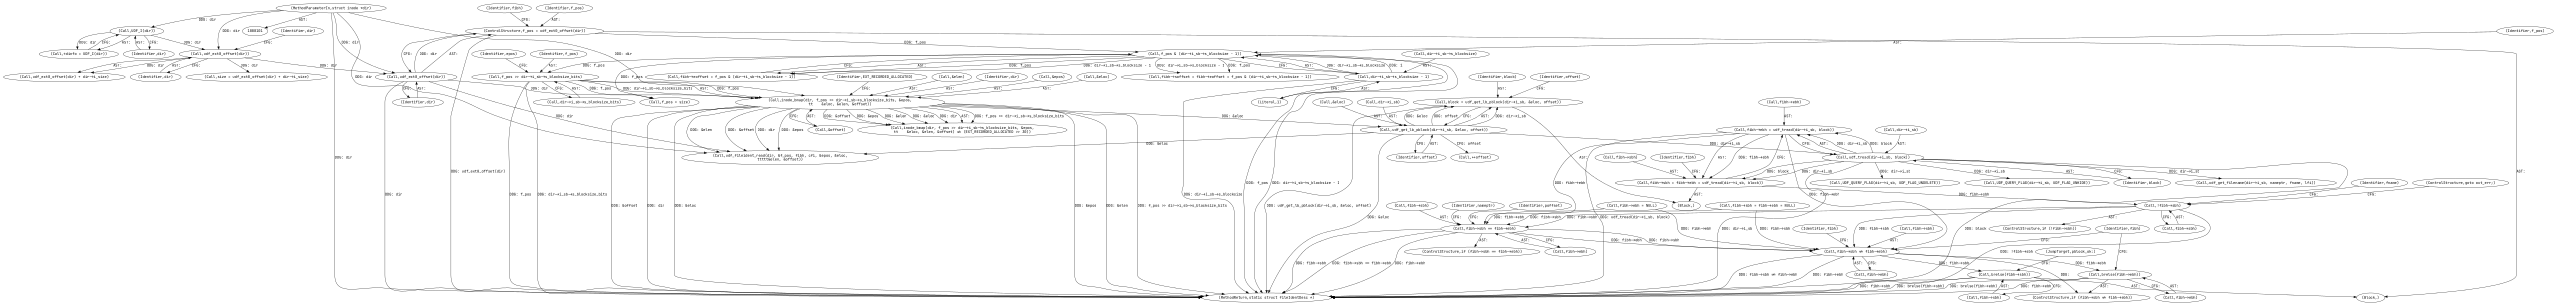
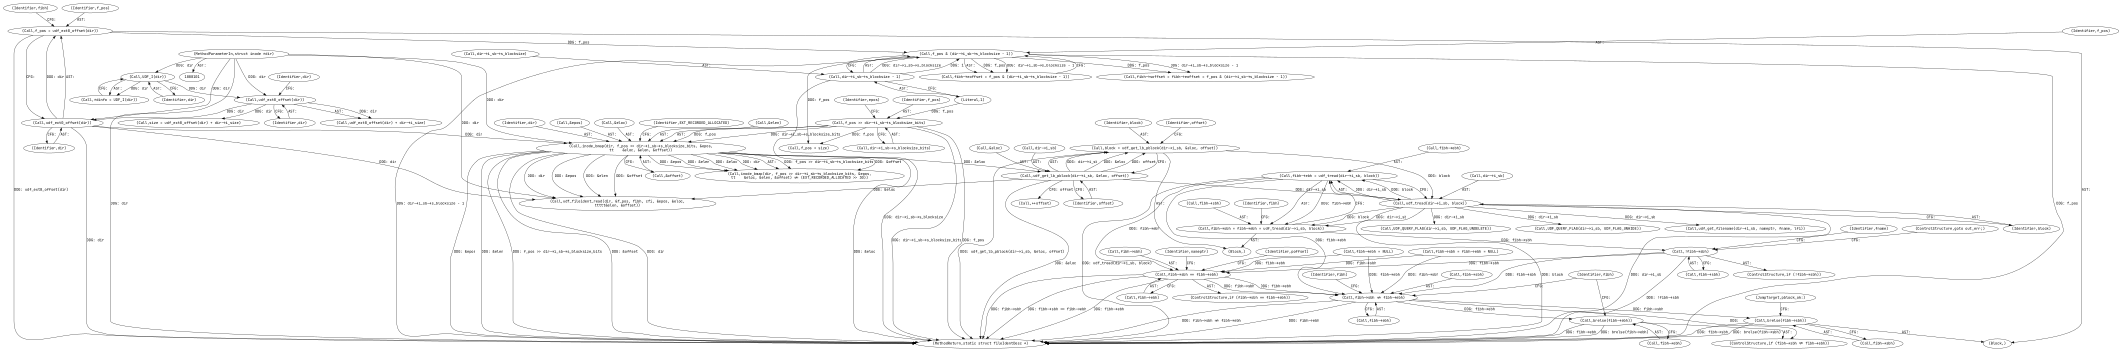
  digraph {
    fontname="JetBrains Mono"
    node [fontname="JetBrains Mono"]
    edge [fontname="JetBrains Mono"]
    n1 [label="(Call,fibh->ebh = udf_tread(dir->i_sb, block))"]
    n2 [label="(Call,udf_tread(dir->i_sb, block))"]
    n3 [label="(Call,fibh->sbh = fibh->ebh = udf_tread(dir->i_sb, block))"]
    n4 [label="(Call,fibh->sbh == fibh->ebh)"]
    n5 [label="(Call,fibh->sbh != fibh->ebh)"]
    n6 [label="(MethodReturn,static struct fileIdentDesc *)"]
    n7 [label="(Call,UDF_QUERY_FLAG(dir->i_sb, UDF_FLAG_UNDELETE))"]
    n8 [label="(Call,UDF_QUERY_FLAG(dir->i_sb, UDF_FLAG_UNHIDE))"]
    n9 [label="(Call,udf_get_filename(dir->i_sb, nameptr, fname, lfi))"]
    n10 [label="(Identifier,block)"]
    n11 [label="(Block,)"]
    n12 [label="(Call,!fibh->sbh)"]
    n13 [label="(Call,fibh->ebh)"]
    n14 [label="(ControlStructure,if (fibh->sbh == fibh->ebh))"]
    n15 [label="(Call,brelse(fibh->ebh))"]
    n16 [label="(Call,brelse(fibh->sbh))"]
    n17 [label="(Call,fibh->ebh)"]
    n18 [label="(ControlStructure,if (fibh->sbh != fibh->ebh))"]
    n19 [label="(Call,udf_get_lb_pblock(dir->i_sb, &eloc, offset))"]
    n20 [label="(Call,block = udf_get_lb_pblock(dir->i_sb, &eloc, offset))"]
    n21 [label="(Identifier,offset)"]
    n22 [label="(Call,++offset)"]
    n23 [label="(Call,udf_fileident_read(dir, &f_pos, fibh, cfi, &epos, &eloc,\n\t\t\t\t\t&elen, &offset))"]
    n24 [label="(Call,inode_bmap(dir, f_pos >> dir->i_sb->s_blocksize_bits, &epos,\n\t\t    &eloc, &elen, &offset))"]
    n25 [label="(Call,&offset)"]
    n26 [label="(Call,inode_bmap(dir, f_pos >> dir->i_sb->s_blocksize_bits, &epos,\n\t\t    &eloc, &elen, &offset) != (EXT_RECORDED_ALLOCATED >> 30))"]
    n27 [label="(Call,udf_ext0_offset(dir))"]
-   n28 [label="(ControlStructure,f_pos = udf_ext0_offset(dir))"]
+   n28 [label="(Call,f_pos = udf_ext0_offset(dir))"]
    n29 [label="(Identifier,dir)"]
    n30 [label="(Call,f_pos & (dir->i_sb->s_blocksize - 1))"]
    n31 [label="(Block,)"]
    n32 [label="(Call,udf_ext0_offset(dir))"]
    n33 [label="(Identifier,dir)"]
    n34 [label="(Call,udf_ext0_offset(dir) + dir->i_size)"]
    n35 [label="(Call,size = udf_ext0_offset(dir) + dir->i_size)"]
    n36 [label="(Call,UDF_I(dir))"]
    n37 [label="(Call,*dinfo = UDF_I(dir))"]
    n38 [label="(Identifier,dir)"]
    n39 [label="(MethodParameterIn,struct inode *dir)"]
    1000101
    n41 [label="(Call,f_pos >> dir->i_sb->s_blocksize_bits)"]
    n42 [label="(Call,dir->i_sb->s_blocksize_bits)"]
    n43 [label="(Call,f_pos < size)"]
    n44 [label="(Call,dir->i_sb->s_blocksize - 1)"]
    n45 [label="(Call,fibh->eoffset = f_pos & (dir->i_sb->s_blocksize - 1))"]
    n46 [label="(Call,fibh->soffset = fibh->eoffset = f_pos & (dir->i_sb->s_blocksize - 1))"]
    n47 [label="(Literal,1)"]
    n48 [label="(ControlStructure,if (!fibh->sbh))"]
    n49 [label="(Call,fibh->sbh)"]
    n50 [label="(Call,fibh->ebh)"]
    n51 [label="(Call,fibh->sbh)"]
    n52 [label="(Identifier,epos)"]
    n53 [label="(Identifier,poffset)"]
    n54 [label="(Call,&elen)"]
    n55 [label="(Identifier,dir)"]
    n56 [label="(Identifier,f_pos)"]
    n57 [label="(Call,fibh->sbh)"]
    n58 [label="(Call,&eloc)"]
    n59 [label="(Identifier,fibh)"]
    n60 [label="(Identifier,offset)"]
    n61 [label="(Call,fibh->sbh)"]
    n62 [label="(Call,dir->i_sb)"]
    n63 [label="(Call,fibh->sbh)"]
    n64 [label="(Identifier,fibh)"]
    n65 [label="(Identifier,nameptr)"]
    n66 [label="(Call,fibh->ebh)"]
    n67 [label="(Call,dir->i_sb->s_blocksize)"]
    n68 [label="(Identifier,f_pos)"]
    n69 [label="(Identifier,fibh)"]
    n70 [label="(Call,dir->i_sb)"]
    n71 [label="(Call,&epos)"]
    n72 [label="(Call,fibh->ebh = NULL)"]
    n73 [label="(Identifier,block)"]
    n74 [label="(Call,&eloc)"]
    n75 [label="(Identifier,EXT_RECORDED_ALLOCATED)"]
    n76 [label="(Identifier,fibh)"]
    n77 [label="(Identifier,fname)"]
    n78 [label="(ControlStructure,goto out_err;)"]
    n79 [label="(Identifier,f_pos)"]
    n80 [label="(Call,fibh->sbh = fibh->ebh = NULL)"]
    n81 [label="(JumpTarget,pblock_ok:)"]
    n82 [label="(Identifier,dir)"]
    n1 -> n2 [label="CFG: "]
    n1 -> n3 [label="AST: "]
    n1 -> n3 [label="DDG: fibh->ebh"]
    n1 -> n4 [label="DDG: fibh->ebh"]
    n1 -> n5 [label="DDG: fibh->ebh"]
    n1 -> n6 [label="DDG: udf_tread(dir->i_sb, block)"]
    n2 -> n1 [label="AST: "]
    n2 -> n1 [label="DDG: dir->i_sb"]
    n2 -> n1 [label="DDG: block"]
    n2 -> n3 [label="DDG: dir->i_sb"]
    n2 -> n3 [label="DDG: block"]
    n2 -> n6 [label="DDG: block"]
    n2 -> n6 [label="DDG: dir->i_sb"]
    n2 -> n7 [label="DDG: dir->i_sb"]
    n2 -> n8 [label="DDG: dir->i_sb"]
    n2 -> n9 [label="DDG: dir->i_sb"]
    n2 -> n10 [label="CFG: "]
    n3 -> n1 [label="CFG: "]
    n3 -> n11 [label="AST: "]
    n3 -> n12 [label="DDG: fibh->sbh"]
    n4 -> n5 [label="DDG: fibh->sbh"]
    n4 -> n5 [label="DDG: fibh->ebh"]
    n4 -> n6 [label="DDG: fibh->sbh"]
    n4 -> n6 [label="DDG: fibh->sbh == fibh->ebh"]
    n4 -> n6 [label="DDG: fibh->ebh"]
    n4 -> n13 [label="CFG: "]
    n4 -> n14 [label="AST: "]
    n5 -> n6 [label="DDG: fibh->sbh != fibh->ebh"]
    n5 -> n6 [label="DDG: fibh->ebh"]
    n5 -> n15 [label="DDG: fibh->ebh"]
    n5 -> n16 [label="DDG: fibh->sbh"]
    n5 -> n17 [label="CFG: "]
    n5 -> n18 [label="DDG: "]
    n10 -> n2 [label="AST: "]
    n12 -> n4 [label="DDG: fibh->sbh"]
    n12 -> n5 [label="DDG: fibh->sbh"]
    n12 -> n6 [label="DDG: !fibh->sbh"]
    n12 -> n48 [label="AST: "]
    n12 -> n49 [label="CFG: "]
    n13 -> n4 [label="AST: "]
    n15 -> n6 [label="DDG: fibh->ebh"]
    n15 -> n6 [label="DDG: brelse(fibh->ebh)"]
    n15 -> n18 [label="AST: "]
    n15 -> n50 [label="CFG: "]
    n16 -> n6 [label="DDG: fibh->sbh"]
    n16 -> n6 [label="DDG: brelse(fibh->sbh)"]
    n16 -> n31 [label="AST: "]
    n16 -> n51 [label="CFG: "]
    n17 -> n5 [label="AST: "]
    n19 -> n2 [label="DDG: dir->i_sb"]
    n19 -> n6 [label="DDG: &eloc"]
    n19 -> n20 [label="AST: "]
    n19 -> n20 [label="DDG: dir->i_sb"]
    n19 -> n20 [label="DDG: &eloc"]
    n19 -> n20 [label="DDG: offset"]
    n19 -> n21 [label="CFG: "]
    n19 -> n22 [label="CFG: offset"]
    n19 -> n23 [label="DDG: &eloc"]
+   n20 -> n2 [label="DDG: block"]
    n20 -> n6 [label="DDG: udf_get_lb_pblock(dir->i_sb, &eloc, offset)"]
    n20 -> n11 [label="AST: "]
    n20 -> n19 [label="CFG: "]
    n21 -> n19 [label="AST: "]
    n24 -> n6 [label="DDG: &offset"]
    n24 -> n6 [label="DDG: dir"]
    n24 -> n6 [label="DDG: &eloc"]
    n24 -> n6 [label="DDG: &epos"]
    n24 -> n6 [label="DDG: &elen"]
    n24 -> n6 [label="DDG: f_pos >> dir->i_sb->s_blocksize_bits"]
    n24 -> n19 [label="DDG: &eloc"]
    n24 -> n23 [label="DDG: dir"]
    n24 -> n23 [label="DDG: &epos"]
    n24 -> n23 [label="DDG: &elen"]
    n24 -> n23 [label="DDG: &offset"]
    n24 -> n25 [label="CFG: "]
    n24 -> n26 [label="AST: "]
    n24 -> n26 [label="DDG: f_pos >> dir->i_sb->s_blocksize_bits"]
    n24 -> n26 [label="DDG: &offset"]
    n24 -> n26 [label="DDG: &epos"]
    n24 -> n26 [label="DDG: &elen"]
    n24 -> n26 [label="DDG: &eloc"]
    n24 -> n26 [label="DDG: dir"]
    n25 -> n24 [label="AST: "]
    n27 -> n6 [label="DDG: dir"]
    n27 -> n23 [label="DDG: dir"]
    n27 -> n24 [label="DDG: dir"]
    n27 -> n28 [label="AST: "]
    n27 -> n28 [label="DDG: dir"]
    n27 -> n29 [label="CFG: "]
    n28 -> n6 [label="DDG: udf_ext0_offset(dir)"]
    n28 -> n27 [label="CFG: "]
    n28 -> n30 [label="DDG: f_pos"]
    n28 -> n31 [label="AST: "]
    n29 -> n27 [label="AST: "]
    n30 -> n6 [label="DDG: dir->i_sb->s_blocksize - 1"]
    n30 -> n6 [label="DDG: f_pos"]
-   n30 -> n41 [label="DDG: f_pos"]
+   n47 -> n41 [label="DDG: f_pos"]
    n30 -> n43 [label="DDG: f_pos"]
    n30 -> n44 [label="CFG: "]
    n30 -> n45 [label="AST: "]
    n30 -> n45 [label="DDG: f_pos"]
    n30 -> n45 [label="DDG: dir->i_sb->s_blocksize - 1"]
    n30 -> n46 [label="DDG: f_pos"]
    n30 -> n46 [label="DDG: dir->i_sb->s_blocksize - 1"]
    n32 -> n27 [label="DDG: dir"]
    n32 -> n33 [label="CFG: "]
    n32 -> n34 [label="AST: "]
    n32 -> n34 [label="DDG: dir"]
    n32 -> n35 [label="DDG: dir"]
    n33 -> n32 [label="AST: "]
    n36 -> n32 [label="DDG: dir"]
    n36 -> n37 [label="AST: "]
    n36 -> n37 [label="DDG: dir"]
    n36 -> n38 [label="CFG: "]
    n37 -> n36 [label="CFG: "]
    n38 -> n36 [label="AST: "]
    n39 -> n6 [label="DDG: dir"]
    n39 -> n23 [label="DDG: dir"]
    n39 -> n24 [label="DDG: dir"]
    n39 -> n27 [label="DDG: dir"]
    n39 -> n32 [label="DDG: dir"]
    n39 -> n36 [label="DDG: dir"]
    n39 -> 1000101 [label="AST: "]
    n41 -> n6 [label="DDG: dir->i_sb->s_blocksize_bits"]
    n41 -> n6 [label="DDG: f_pos"]
    n41 -> n24 [label="AST: "]
    n41 -> n24 [label="DDG: f_pos"]
    n41 -> n24 [label="DDG: dir->i_sb->s_blocksize_bits"]
    n41 -> n42 [label="CFG: "]
    n41 -> n43 [label="DDG: f_pos"]
    n42 -> n41 [label="AST: "]
    n44 -> n6 [label="DDG: dir->i_sb->s_blocksize"]
    n44 -> n30 [label="AST: "]
    n44 -> n30 [label="DDG: dir->i_sb->s_blocksize"]
    n44 -> n30 [label="DDG: 1"]
    n44 -> n47 [label="CFG: "]
    n45 -> n30 [label="CFG: "]
    n47 -> n44 [label="AST: "]
    n49 -> n12 [label="AST: "]
    n50 -> n15 [label="AST: "]
    n51 -> n16 [label="AST: "]
    n52 -> n41 [label="CFG: "]
    n53 -> n4 [label="CFG: "]
    n54 -> n24 [label="AST: "]
    n55 -> n24 [label="AST: "]
    n56 -> n30 [label="AST: "]
    n57 -> n5 [label="AST: "]
    n58 -> n19 [label="AST: "]
    n59 -> n5 [label="CFG: "]
    n59 -> n15 [label="CFG: "]
    n60 -> n20 [label="CFG: "]
    n61 -> n4 [label="AST: "]
    n62 -> n2 [label="AST: "]
    n63 -> n3 [label="AST: "]
    n64 -> n5 [label="CFG: "]
    n65 -> n4 [label="CFG: "]
    n66 -> n1 [label="AST: "]
    n67 -> n44 [label="AST: "]
    n68 -> n41 [label="AST: "]
    n69 -> n3 [label="CFG: "]
    n70 -> n19 [label="AST: "]
    n71 -> n24 [label="AST: "]
    n72 -> n4 [label="DDG: fibh->ebh"]
    n72 -> n5 [label="DDG: fibh->ebh"]
    n73 -> n20 [label="AST: "]
    n74 -> n24 [label="AST: "]
    n75 -> n24 [label="CFG: "]
    n76 -> n28 [label="CFG: "]
    n77 -> n12 [label="CFG: "]
    n78 -> n12 [label="CFG: "]
    n79 -> n28 [label="AST: "]
    n80 -> n4 [label="DDG: fibh->sbh"]
    n80 -> n5 [label="DDG: fibh->sbh"]
    n81 -> n16 [label="CFG: "]
    n82 -> n32 [label="CFG: "]
  }
